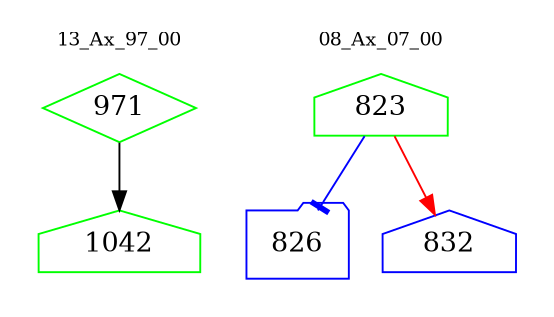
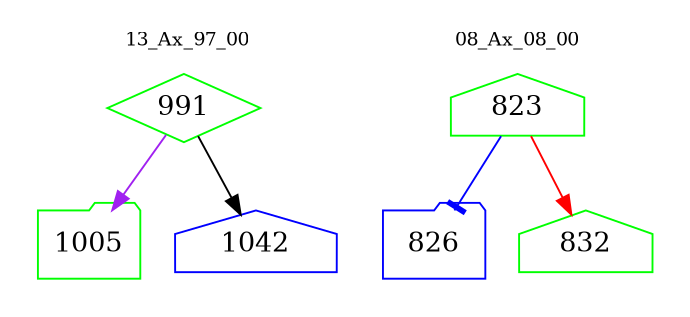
  digraph {
    node [color=green shape=house]
    edge [arrowhead=normal]
-   n1 [label=971 shape=diamond]
-   n3 [label=1042]
+   n1 [label=991 shape=diamond]
+   n2 [label=1005 shape=folder]
+   n3 [color=blue label=1042]
    n4 [label=823]
    n5 [color=blue label=826 shape=folder]
-   n6 [color=blue label=832]
+   n6 [label=832]
    subgraph cluster_1 {
      color=white
      fontsize=10
      label="13_Ax_97_00"
      n1
+     n2
      n3
    }
    subgraph cluster_2 {
      color=white
      fontsize=10
-     label="08_Ax_07_00"
+     label="08_Ax_08_00"
      n4
      n5
      n6
    }
+   n1 -> n2 [color=purple]
    n1 -> n3 [color=black]
    n4 -> n5 [arrowhead=tee color=blue]
    n4 -> n6 [color=red]
  }
